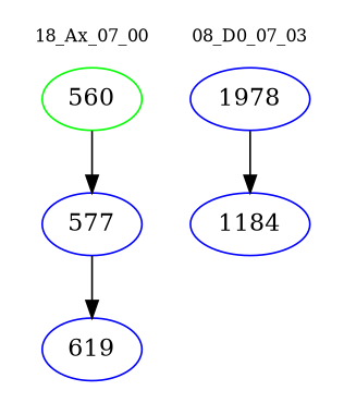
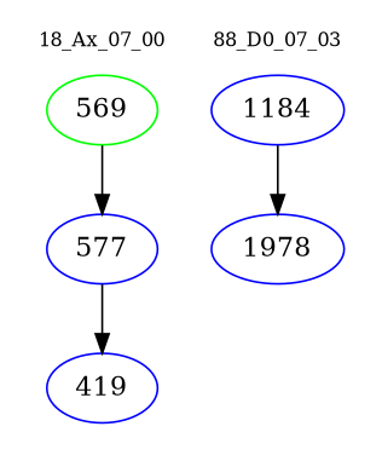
  digraph {
    node [color=blue]
    edge [color=black]
-   n1 [color=green label=560]
+   n1 [color=green label=569]
    n2 [label=577]
-   n3 [label=619]
+   n3 [label=419]
    n4 [label=1978]
    n5 [label=1184]
    subgraph cluster_1 {
      color=white
      fontsize=10
      label="18_Ax_07_00"
      n1
      n2
      n3
    }
    subgraph cluster_2 {
      color=white
      fontsize=10
-     label="08_D0_07_03"
+     label="88_D0_07_03"
      n4
      n5
    }
    n1 -> n2
    n2 -> n3
-   n4 -> n5
+   n5 -> n4
  }
